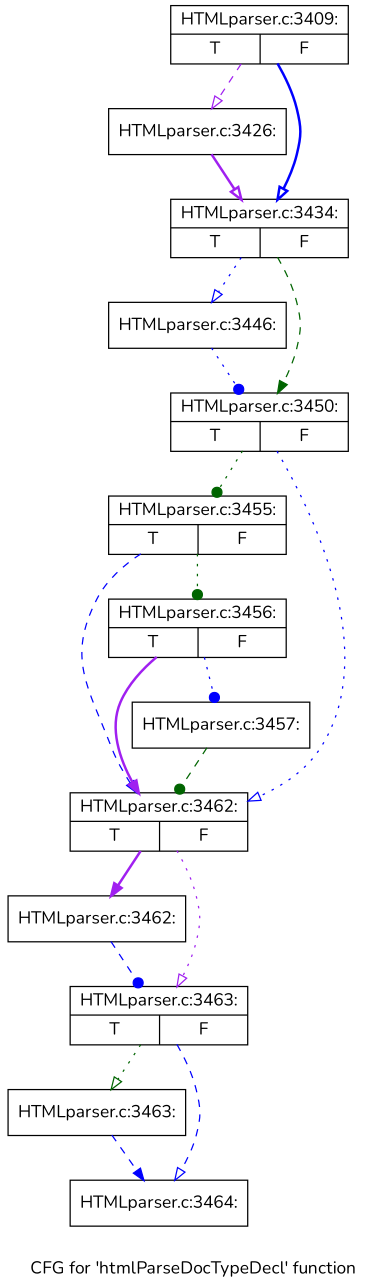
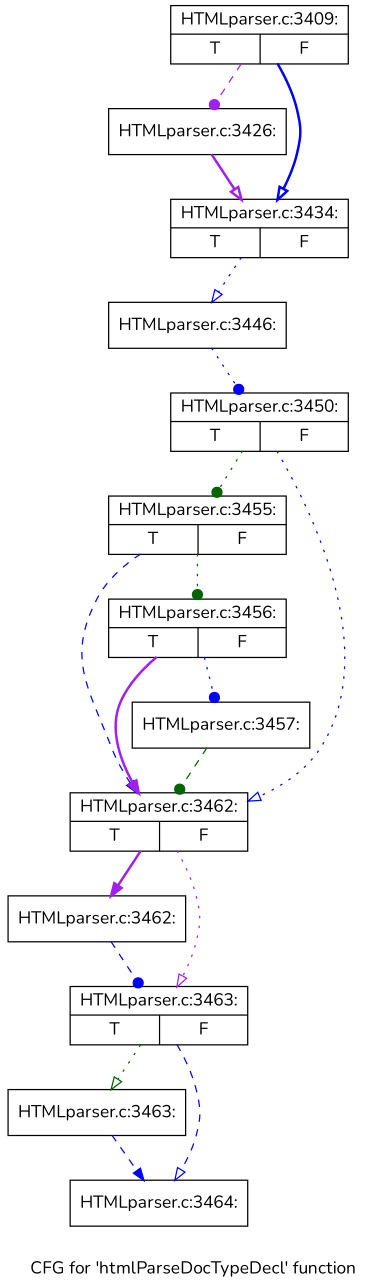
  digraph {
    fontname=Nunito
    label="CFG for 'htmlParseDocTypeDecl' function"
    node [fontname=Nunito shape=record]
    edge [arrowhead=dot color=blue fontname=Nunito style=dotted]
    n1 [label="{HTMLparser.c:3409:|{<s0>T|<s1>F}}"]
    n2 [label="{HTMLparser.c:3426:}"]
    n3 [label="{HTMLparser.c:3434:|{<s0>T|<s1>F}}"]
    n4 [label="{HTMLparser.c:3446:}"]
    n5 [label="{HTMLparser.c:3450:|{<s0>T|<s1>F}}"]
    n6 [label="{HTMLparser.c:3455:|{<s0>T|<s1>F}}"]
    n7 [label="{HTMLparser.c:3462:|{<s0>T|<s1>F}}"]
    n8 [label="{HTMLparser.c:3456:|{<s0>T|<s1>F}}"]
    n9 [label="{HTMLparser.c:3462:}"]
    n10 [label="{HTMLparser.c:3463:|{<s0>T|<s1>F}}"]
    n11 [label="{HTMLparser.c:3457:}"]
    n12 [label="{HTMLparser.c:3463:}"]
    n13 [label="{HTMLparser.c:3464:}"]
-   n1 -> n2 [arrowhead=onormal color=purple style=dashed]
+   n1 -> n2 [color=purple style=dashed]
    n1 -> n3 [arrowhead=onormal style=bold]
    n2 -> n3 [arrowhead=onormal color=purple style=bold]
    n3 -> n4 [arrowhead=onormal]
-   n3 -> n5 [arrowhead=normal color=darkgreen style=dashed]
    n4 -> n5
    n5 -> n6 [color=darkgreen]
    n5 -> n7 [arrowhead=onormal]
    n6 -> n7 [arrowhead=normal style=dashed]
    n6 -> n8 [color=darkgreen]
    n7 -> n9 [arrowhead=normal color=purple style=bold]
    n7 -> n10 [arrowhead=onormal color=purple]
    n8 -> n7 [arrowhead=normal color=purple style=bold]
    n8 -> n11
    n9 -> n10 [style=dashed]
    n10 -> n12 [arrowhead=onormal color=darkgreen]
    n10 -> n13 [arrowhead=onormal style=dashed]
    n11 -> n7 [color=darkgreen style=dashed]
    n12 -> n13 [arrowhead=normal style=dashed]
  }
